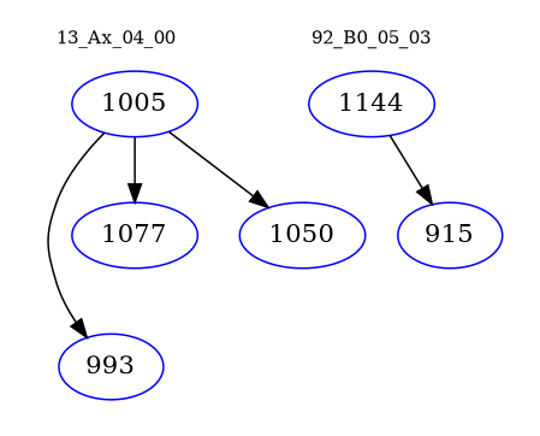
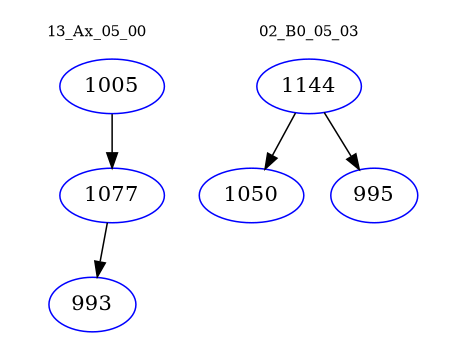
  digraph {
    node [color=blue]
    edge [color=black]
    n1 [label=1005]
    n2 [label=993]
    n3 [label=1077]
    n4 [label=1144]
-   n5 [label=915]
+   n5 [label=995]
    n6 [label=1050]
    subgraph cluster_1 {
      color=white
      fontsize=10
-     label="13_Ax_04_00"
+     label="13_Ax_05_00"
      n1
      n2
      n3
    }
    subgraph cluster_2 {
      color=white
      fontsize=10
-     label="92_B0_05_03"
+     label="02_B0_05_03"
      n4
      n5
      n6
    }
-   n1 -> n2
+   n3 -> n2
    n1 -> n3
    n4 -> n5
-   n1 -> n6
+   n4 -> n6
  }
